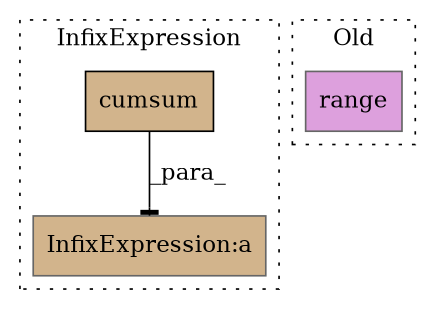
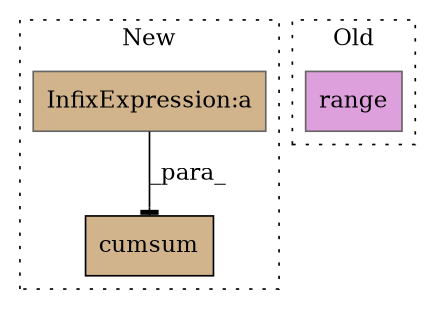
  digraph {
    node [a=32 shape=box style=filled fillcolor=tan color=gray40]
    n1 [l="7,1" label=cumsum s="8618,8632" color=black]
    n2 [a=27 l=3 label="InfixExpression:a" s=8633]
    n3 [l="6,1" label=range s="8300,8335" fillcolor=plum]
    subgraph cluster_1 {
-     label=InfixExpression
+     label=New
      style=dotted
      n1
      n2
    }
    subgraph cluster_2 {
      label=Old
      style=dotted
      n3
    }
-   n1 -> n2 [label=_para_ arrowhead=tee]
+   n2 -> n1 [label=_para_ arrowhead=tee]
  }
